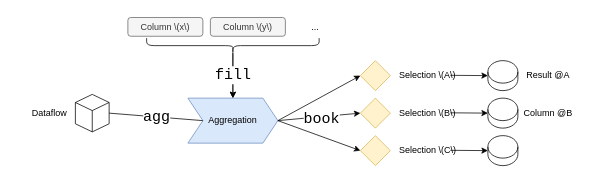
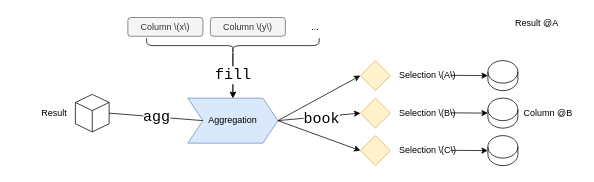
  <mxCell id="0" />
  <mxCell id="1" parent="0" />
  <mxCell id="2" value="Column \(y\)" style="rounded=1;whiteSpace=wrap;html=1;fontSize=12;glass=0;strokeWidth=1;shadow=0;fillColor=#f5f5f5;fontColor=#333333;strokeColor=#666666;" parent="1" vertex="1"><mxGeometry x="280" y="22.5" width="100" height="25" as="geometry" /></mxCell>
  <mxCell id="3" value="" style="edgeStyle=orthogonalEdgeStyle;rounded=0;orthogonalLoop=1;jettySize=auto;html=1;" parent="1" source="4" target="7" edge="1"><mxGeometry relative="1" as="geometry" /></mxCell>
  <mxCell id="4" value="" style="shape=curlyBracket;whiteSpace=wrap;html=1;rounded=1;flipH=1;labelPosition=right;verticalLabelPosition=middle;align=left;verticalAlign=middle;direction=north;" parent="1" vertex="1"><mxGeometry x="195" y="50" width="230" height="20" as="geometry" /></mxCell>
  <mxCell id="5" value="&lt;div style=&quot;font-size: 12px;&quot;&gt;Column \(x\)&lt;/div&gt;" style="rounded=1;whiteSpace=wrap;html=1;fontSize=12;glass=0;strokeWidth=1;shadow=0;fillColor=#f5f5f5;fontColor=#333333;strokeColor=#666666;" parent="1" vertex="1"><mxGeometry x="170" y="22.5" width="100" height="25" as="geometry" /></mxCell>
  <mxCell id="6" value="" style="html=1;whiteSpace=wrap;shape=isoCube2;backgroundOutline=1;isoAngle=15;aspect=fixed;" parent="1" vertex="1"><mxGeometry x="100" y="125" width="45" height="50" as="geometry" /></mxCell>
  <mxCell id="7" value="Aggregation" style="shape=step;perimeter=stepPerimeter;whiteSpace=wrap;html=1;fixedSize=1;fontSize=12;fillColor=#dae8fc;strokeColor=#6c8ebf;" parent="1" vertex="1"><mxGeometry x="250" y="130" width="120" height="60" as="geometry" /></mxCell>
  <mxCell id="8" value="" style="rhombus;whiteSpace=wrap;html=1;aspect=fixed;fillColor=#fff2cc;strokeColor=#d6b656;" parent="1" vertex="1"><mxGeometry x="480" y="80" width="40" height="40" as="geometry" /></mxCell>
  <mxCell id="9" value="" style="rhombus;whiteSpace=wrap;html=1;aspect=fixed;fillColor=#fff2cc;strokeColor=#d6b656;" parent="1" vertex="1"><mxGeometry x="480" y="130" width="40" height="40" as="geometry" /></mxCell>
  <mxCell id="10" value="" style="rhombus;whiteSpace=wrap;html=1;aspect=fixed;fillColor=#fff2cc;strokeColor=#d6b656;" parent="1" vertex="1"><mxGeometry x="480" y="180" width="40" height="40" as="geometry" /></mxCell>
  <mxCell id="11" value="" style="endArrow=classic;html=1;rounded=0;exitX=1;exitY=0.5;exitDx=0;exitDy=0;entryX=0;entryY=0.5;entryDx=0;entryDy=0;" parent="1" source="7" target="8" edge="1"><mxGeometry width="50" height="50" relative="1" as="geometry"><mxPoint x="360" y="400" as="sourcePoint" /><mxPoint x="410" y="350" as="targetPoint" /></mxGeometry></mxCell>
  <mxCell id="12" value="" style="endArrow=classic;html=1;rounded=0;exitX=1;exitY=0.5;exitDx=0;exitDy=0;entryX=0;entryY=0.5;entryDx=0;entryDy=0;" parent="1" source="7" target="9" edge="1"><mxGeometry width="50" height="50" relative="1" as="geometry"><mxPoint x="380" y="110" as="sourcePoint" /><mxPoint x="490" y="110" as="targetPoint" /></mxGeometry></mxCell>
  <mxCell id="13" value="&lt;font face=&quot;Courier New&quot; style=&quot;font-size: 20px;&quot;&gt;book&lt;/font&gt;" style="edgeLabel;html=1;align=center;verticalAlign=middle;resizable=0;points=[];" parent="12" vertex="1" connectable="0"><mxGeometry x="0.054" y="-2" relative="1" as="geometry"><mxPoint as="offset" /></mxGeometry></mxCell>
  <mxCell id="14" value="" style="endArrow=classic;html=1;rounded=0;exitX=1;exitY=0.5;exitDx=0;exitDy=0;entryX=0;entryY=0.5;entryDx=0;entryDy=0;" parent="1" source="7" target="10" edge="1"><mxGeometry width="50" height="50" relative="1" as="geometry"><mxPoint x="380" y="110" as="sourcePoint" /><mxPoint x="496" y="154" as="targetPoint" /></mxGeometry></mxCell>
  <mxCell id="15" value="&lt;font face=&quot;Courier New&quot; style=&quot;font-size: 20px;&quot;&gt;fill&lt;/font&gt;" style="endArrow=classic;html=1;rounded=0;exitX=0.1;exitY=0.5;exitDx=0;exitDy=0;exitPerimeter=0;" parent="1" source="4" target="7" edge="1"><mxGeometry width="50" height="50" relative="1" as="geometry"><mxPoint x="380" y="160" as="sourcePoint" /><mxPoint x="490" y="110" as="targetPoint" /></mxGeometry></mxCell>
  <mxCell id="16" value="agg" style="endArrow=none;html=1;rounded=0;exitX=1;exitY=0.5;exitDx=0;exitDy=0;exitPerimeter=0;entryX=0;entryY=0.5;entryDx=0;entryDy=0;endFill=0;fontSize=20;fontFamily=Courier New;" parent="1" source="6" target="7" edge="1"><mxGeometry width="50" height="50" relative="1" as="geometry"><mxPoint x="320" y="78" as="sourcePoint" /><mxPoint x="320" y="140" as="targetPoint" /></mxGeometry></mxCell>
  <mxCell id="17" value="Selection \(A\)" style="text;html=1;align=left;verticalAlign=middle;resizable=0;points=[];autosize=1;strokeColor=none;fillColor=none;fontSize=12;" parent="1" vertex="1"><mxGeometry x="530" y="85" width="100" height="30" as="geometry" /></mxCell>
  <mxCell id="18" value="Selection \(B\) " style="text;html=1;align=left;verticalAlign=middle;resizable=0;points=[];autosize=1;strokeColor=none;fillColor=none;fontSize=12;" parent="1" vertex="1"><mxGeometry x="530" y="135" width="100" height="30" as="geometry" /></mxCell>
  <mxCell id="19" value="&lt;div&gt;Selection \(C\)&lt;/div&gt;" style="text;html=1;align=left;verticalAlign=middle;resizable=0;points=[];autosize=1;strokeColor=none;fillColor=none;fontSize=12;" parent="1" vertex="1"><mxGeometry x="530" y="185" width="100" height="30" as="geometry" /></mxCell>
- <mxCell id="20" value="Dataflow" style="text;html=1;align=right;verticalAlign=middle;resizable=0;points=[];autosize=1;strokeColor=none;fillColor=none;fontSize=12;" parent="1" vertex="1"><mxGeometry y="135" width="70" height="30" as="geometry" x="20" /></mxCell>
+ <mxCell id="20" value="Result" style="text;html=1;align=right;verticalAlign=middle;resizable=0;points=[];autosize=1;strokeColor=none;fillColor=none;fontSize=12;" parent="1" vertex="1"><mxGeometry y="135" width="70" height="30" as="geometry" x="20" /></mxCell>
  <mxCell id="21" value="" style="shape=cylinder3;whiteSpace=wrap;html=1;boundedLbl=1;backgroundOutline=1;size=15;" parent="1" vertex="1"><mxGeometry x="650" y="80" width="40" height="40" as="geometry" /></mxCell>
  <mxCell id="22" value="" style="shape=cylinder3;whiteSpace=wrap;html=1;boundedLbl=1;backgroundOutline=1;size=15;" parent="1" vertex="1"><mxGeometry x="650" y="130" width="40" height="40" as="geometry" /></mxCell>
  <mxCell id="23" value="" style="shape=cylinder3;whiteSpace=wrap;html=1;boundedLbl=1;backgroundOutline=1;size=15;" parent="1" vertex="1"><mxGeometry x="650" y="180" width="40" height="40" as="geometry" /></mxCell>
  <mxCell id="24" value="" style="endArrow=classic;html=1;rounded=0;exitX=1;exitY=0.5;exitDx=0;exitDy=0;" parent="1" edge="1"><mxGeometry width="50" height="50" relative="1" as="geometry"><mxPoint x="600" y="99.6" as="sourcePoint" /><mxPoint x="650" y="100" as="targetPoint" /></mxGeometry></mxCell>
  <mxCell id="25" value="" style="endArrow=classic;html=1;rounded=0;exitX=1;exitY=0.5;exitDx=0;exitDy=0;" parent="1" edge="1"><mxGeometry width="50" height="50" relative="1" as="geometry"><mxPoint x="600" y="149.6" as="sourcePoint" /><mxPoint x="650" y="150" as="targetPoint" /></mxGeometry></mxCell>
  <mxCell id="26" value="" style="endArrow=classic;html=1;rounded=0;exitX=1;exitY=0.5;exitDx=0;exitDy=0;" parent="1" edge="1"><mxGeometry width="50" height="50" relative="1" as="geometry"><mxPoint x="600" y="199.6" as="sourcePoint" /><mxPoint x="650" y="200" as="targetPoint" /></mxGeometry></mxCell>
- <mxCell id="27" value="Result @A" style="text;html=1;align=center;verticalAlign=middle;resizable=0;points=[];autosize=1;strokeColor=none;fillColor=none;" parent="1" vertex="1"><mxGeometry x="690" y="85" width="80" height="30" as="geometry" /></mxCell>
+ <mxCell id="27" value="Result @A" style="text;html=1;align=center;verticalAlign=middle;resizable=0;points=[];autosize=1;strokeColor=none;fillColor=none;" parent="1" vertex="1"><mxGeometry x="675" y="15" width="80" height="30" as="geometry" /></mxCell>
  <mxCell id="28" value="Column @B" style="text;html=1;align=center;verticalAlign=middle;resizable=0;points=[];autosize=1;strokeColor=none;fillColor=none;" parent="1" vertex="1"><mxGeometry x="690" y="135" width="80" height="30" as="geometry" /></mxCell>
  <mxCell id="29" value="..." style="text;html=1;strokeColor=none;fillColor=none;align=center;verticalAlign=middle;whiteSpace=wrap;rounded=0;" parent="1" vertex="1"><mxGeometry x="390" y="20" width="60" height="30" as="geometry" /></mxCell>
